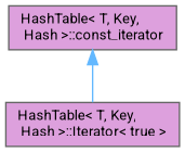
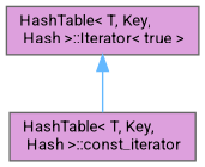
  digraph {
    rankdir=TB
    fontname=Roboto
    node [color=grey40 fillcolor=plum fontname=Roboto fontsize=10 shape=box style=filled]
    n1 [height=0.2 label="HashTable\< T, Key,\l Hash \>::Iterator\< true \>" width=0.4]
    n2 [height=0.2 label="HashTable\< T, Key,\l Hash \>::const_iterator" width=0.4]
-   n2 -> n1 [color=steelblue1 dir=back fontname=Roboto fontsize=10 labelfontname=Helvetica labelfontsize=10 style=solid]
+   n1 -> n2 [color=steelblue1 dir=back fontname=Roboto fontsize=10 labelfontname=Helvetica labelfontsize=10 style=solid]
  }
